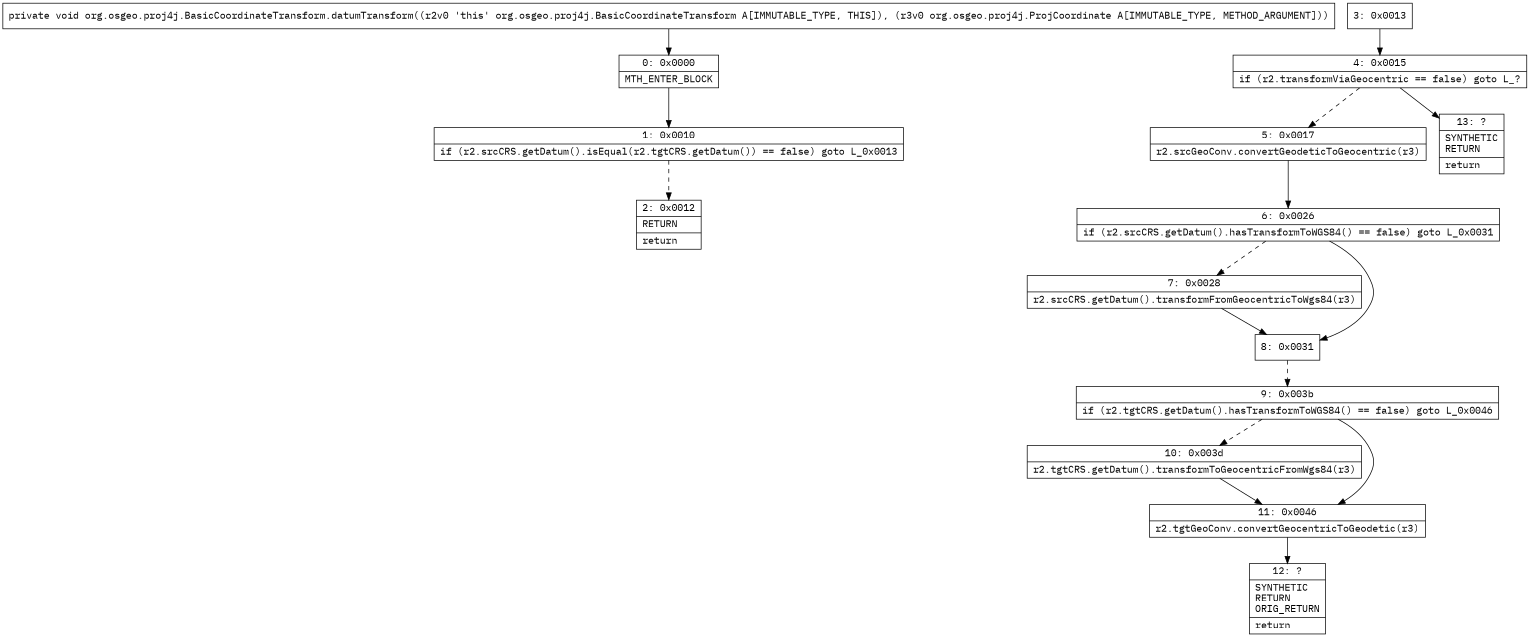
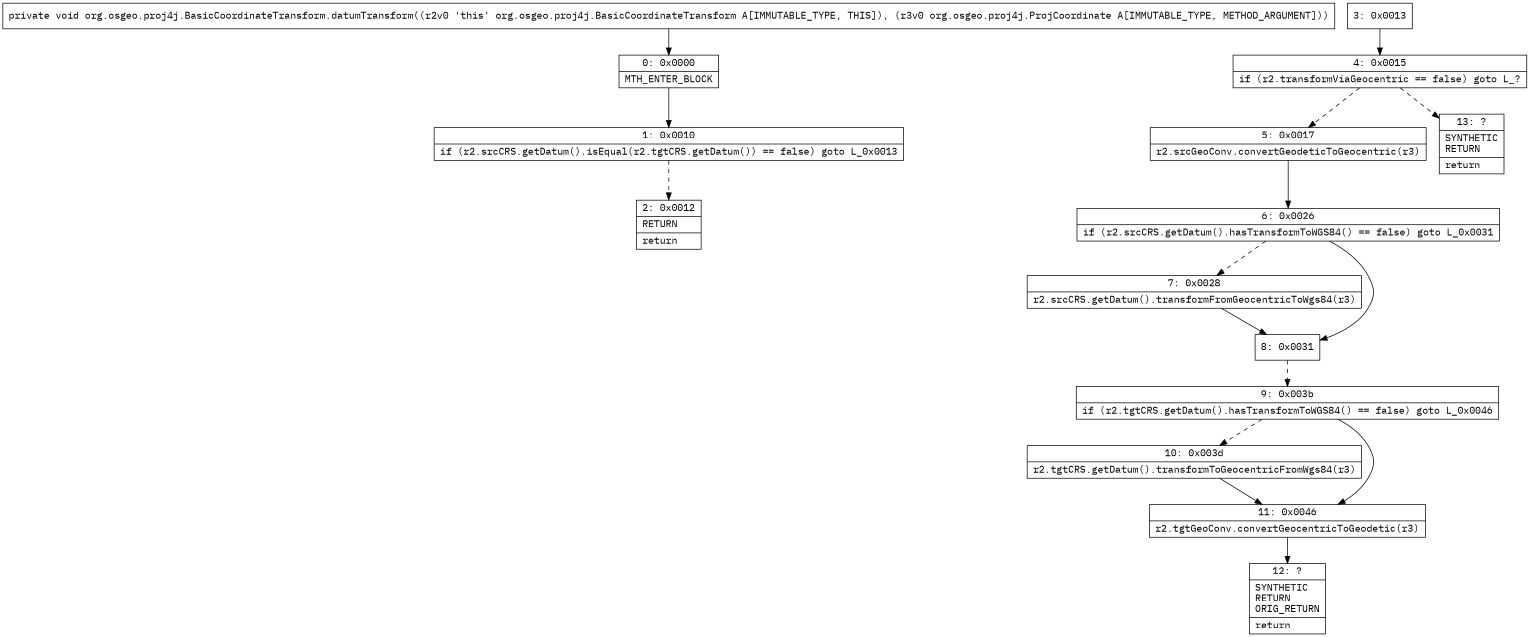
  digraph {
    fontname="IBM Plex Mono"
    node [fontname="IBM Plex Mono" shape=record]
    edge [fontname="IBM Plex Mono"]
    n1 [label="{0\:\ 0x0000|MTH_ENTER_BLOCK\l}"]
    n2 [label="{1\:\ 0x0010|if (r2.srcCRS.getDatum().isEqual(r2.tgtCRS.getDatum()) == false) goto L_0x0013\l}"]
    n3 [label="{2\:\ 0x0012|RETURN\l|return\l}"]
    n4 [label="{3\:\ 0x0013}"]
    n5 [label="{4\:\ 0x0015|if (r2.transformViaGeocentric == false) goto L_?\l}"]
    n6 [label="{5\:\ 0x0017|r2.srcGeoConv.convertGeodeticToGeocentric(r3)\l}"]
    n7 [label="{13\:\ ?|SYNTHETIC\lRETURN\l|return\l}"]
    n8 [label="{6\:\ 0x0026|if (r2.srcCRS.getDatum().hasTransformToWGS84() == false) goto L_0x0031\l}"]
    n9 [label="{7\:\ 0x0028|r2.srcCRS.getDatum().transformFromGeocentricToWgs84(r3)\l}"]
    n10 [label="{8\:\ 0x0031}"]
    n11 [label="{9\:\ 0x003b|if (r2.tgtCRS.getDatum().hasTransformToWGS84() == false) goto L_0x0046\l}"]
    n12 [label="{10\:\ 0x003d|r2.tgtCRS.getDatum().transformToGeocentricFromWgs84(r3)\l}"]
    n13 [label="{11\:\ 0x0046|r2.tgtGeoConv.convertGeocentricToGeodetic(r3)\l}"]
    n14 [label="{12\:\ ?|SYNTHETIC\lRETURN\lORIG_RETURN\l|return\l}"]
    n15 [label="{private void org.osgeo.proj4j.BasicCoordinateTransform.datumTransform((r2v0 'this' org.osgeo.proj4j.BasicCoordinateTransform A[IMMUTABLE_TYPE, THIS]), (r3v0 org.osgeo.proj4j.ProjCoordinate A[IMMUTABLE_TYPE, METHOD_ARGUMENT])) }"]
    n1 -> n2
    n2 -> n3 [style=dashed]
    n4 -> n5
    n5 -> n6 [style=dashed]
-   n5 -> n7
+   n5 -> n7 [style=dashed]
    n6 -> n8
    n8 -> n9 [style=dashed]
    n8 -> n10
    n9 -> n10
    n10 -> n11 [style=dashed]
    n11 -> n12 [style=dashed]
    n11 -> n13
    n12 -> n13
    n13 -> n14
    n15 -> n1
  }
